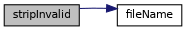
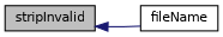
  digraph {
    rankdir=LR
    node [color=black fontname=Helvetica fontsize=10 shape=record]
    n1 [fillcolor=grey75 fontcolor=black height=0.2 label=stripInvalid style=filled width=0.4]
    n2 [height=0.2 label=fileName width=0.4]
-   n2 -> n1 [color=midnightblue dir=back fontname=Helvetica fontsize=10 labelfontname=Helvetica labelfontsize=10 style=solid]
+   n1 -> n2 [color=midnightblue dir=back fontname=Helvetica fontsize=10 labelfontname=Helvetica labelfontsize=10 style=solid]
  }
